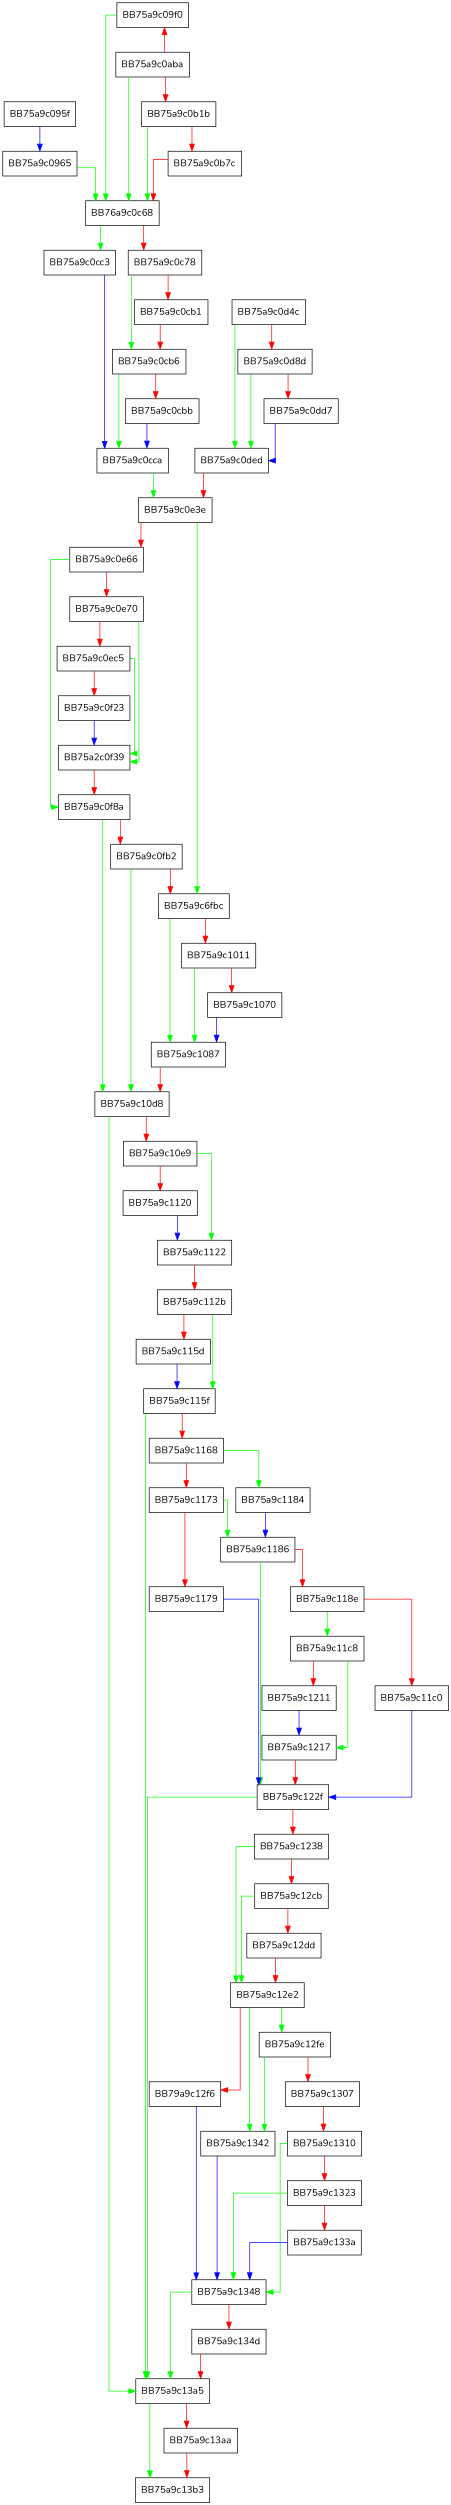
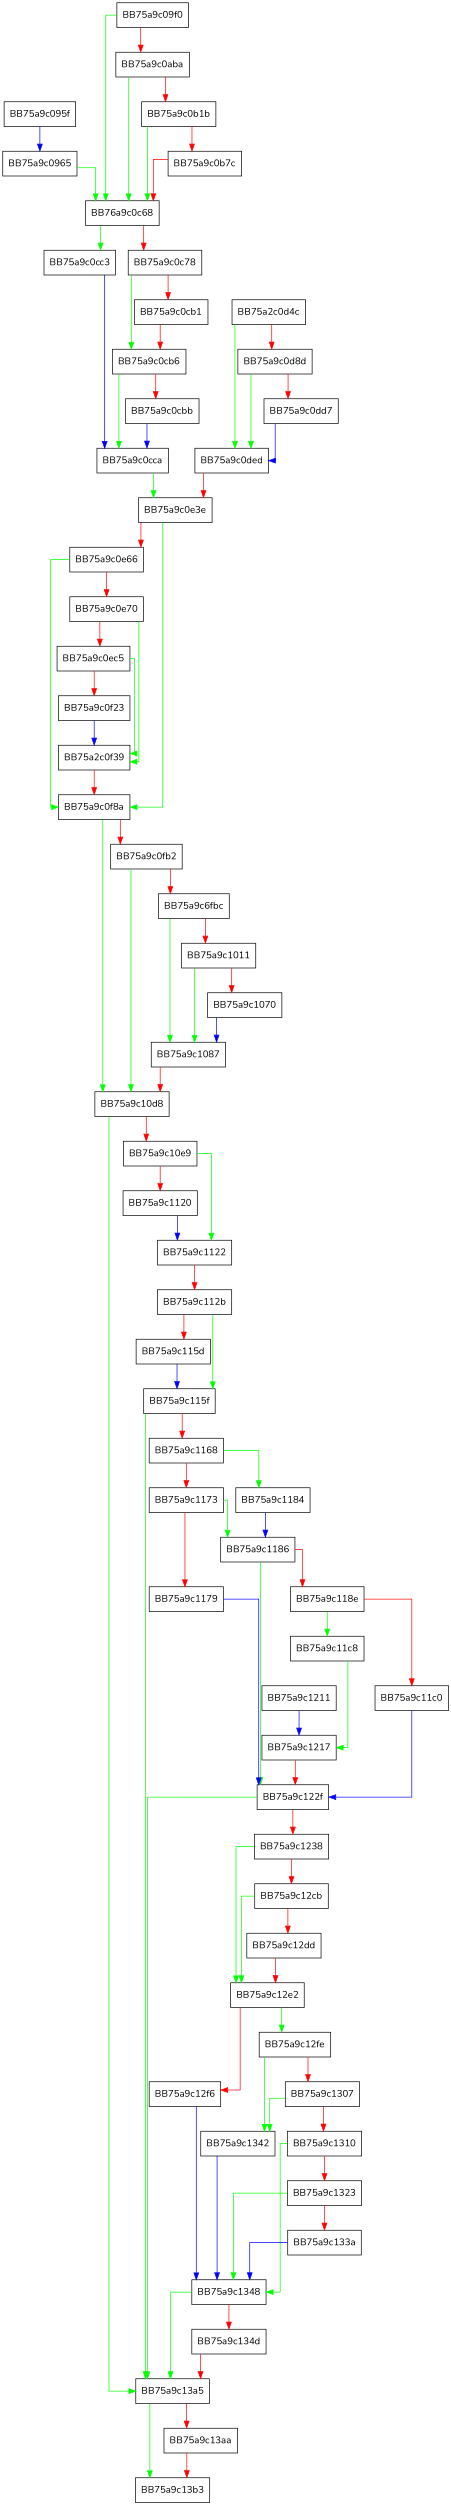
  digraph {
    fontname=Nunito
    splines=ortho
    node [fontname=Nunito shape=box]
    edge [color=red fontname=Nunito]
    n1 [label=BB76a9c0c68]
    BB75a9c0965
    BB75a9c095f
    BB75a9c0cc3
    BB75a9c0c78
    BB75a9c09f0
    BB75a9c0aba
    BB75a9c0cca
    BB75a9c0cb6
    BB75a9c0cb1
    BB75a9c0b1b
    BB75a9c0b7c
    BB75a9c0e3e
    BB75a9c0cbb
    BB75a9c0f8a
    BB75a9c0e66
    BB75a9c10d8
    BB75a9c0fb2
    BB75a9c0e70
-   BB75a9c0d4c
+   BB75a9c0d4c [label=BB75a2c0d4c]
    BB75a9c0ded
    BB75a9c0d8d
    BB75a9c0dd7
    BB75a9c13a5
    BB75a9c10e9
    n26 [label=BB75a9c6fbc]
    n27 [label=BB75a2c0f39]
    BB75a9c0ec5
    BB75a9c0f23
    BB75a9c13b3
    BB75a9c13aa
    BB75a9c1122
    BB75a9c1120
    BB75a9c1087
    BB75a9c1011
    BB75a9c1070
    BB75a9c112b
    BB75a9c115f
    BB75a9c115d
    BB75a9c1168
    BB75a9c1184
    BB75a9c1173
    BB75a9c1186
    BB75a9c1179
    BB75a9c122f
    BB75a9c118e
    BB75a9c1238
    BB75a9c11c8
    BB75a9c11c0
    BB75a9c12e2
    BB75a9c12cb
    BB75a9c1217
    BB75a9c1211
    BB75a9c12fe
-   BB75a9c12f6 [label=BB79a9c12f6]
+   BB75a9c12f6
    BB75a9c12dd
    BB75a9c1342
    BB75a9c1307
    BB75a9c1348
    BB75a9c1310
    BB75a9c134d
    BB75a9c1323
    BB75a9c133a
    n1 -> BB75a9c0cc3 [color=green]
    n1 -> BB75a9c0c78
    BB75a9c0965 -> n1 [color=green]
    BB75a9c095f -> BB75a9c0965 [color=blue]
    BB75a9c0cc3 -> BB75a9c0cca [color=blue]
    BB75a9c0c78 -> BB75a9c0cb6 [color=green]
    BB75a9c0c78 -> BB75a9c0cb1
    BB75a9c09f0 -> n1 [color=green]
-   BB75a9c0aba -> BB75a9c09f0
+   BB75a9c09f0 -> BB75a9c0aba
    BB75a9c0aba -> n1 [color=green]
    BB75a9c0aba -> BB75a9c0b1b
    BB75a9c0cca -> BB75a9c0e3e [color=green]
    BB75a9c0cb6 -> BB75a9c0cca [color=green]
    BB75a9c0cb6 -> BB75a9c0cbb
    BB75a9c0cb1 -> BB75a9c0cb6
    BB75a9c0b1b -> n1 [color=green]
    BB75a9c0b1b -> BB75a9c0b7c
    BB75a9c0b7c -> n1
-   BB75a9c0e3e -> n26 [color=green]
+   BB75a9c0e3e -> BB75a9c0f8a [color=green]
    BB75a9c0e3e -> BB75a9c0e66
    BB75a9c0cbb -> BB75a9c0cca [color=blue]
    BB75a9c0f8a -> BB75a9c10d8 [color=green]
    BB75a9c0f8a -> BB75a9c0fb2
    BB75a9c0e66 -> BB75a9c0f8a [color=green]
    BB75a9c0e66 -> BB75a9c0e70
    BB75a9c10d8 -> BB75a9c13a5 [color=green]
    BB75a9c10d8 -> BB75a9c10e9
    BB75a9c0fb2 -> BB75a9c10d8 [color=green]
    BB75a9c0fb2 -> n26
    BB75a9c0e70 -> n27 [color=green]
    BB75a9c0e70 -> BB75a9c0ec5
    BB75a9c0d4c -> BB75a9c0ded [color=green]
    BB75a9c0d4c -> BB75a9c0d8d
    BB75a9c0ded -> BB75a9c0e3e
    BB75a9c0d8d -> BB75a9c0ded [color=green]
    BB75a9c0d8d -> BB75a9c0dd7
    BB75a9c0dd7 -> BB75a9c0ded [color=blue]
    BB75a9c13a5 -> BB75a9c13b3 [color=green]
    BB75a9c13a5 -> BB75a9c13aa
    BB75a9c10e9 -> BB75a9c1122 [color=green]
    BB75a9c10e9 -> BB75a9c1120
    n26 -> BB75a9c1087 [color=green]
    n26 -> BB75a9c1011
    n27 -> BB75a9c0f8a
    BB75a9c0ec5 -> n27 [color=green]
    BB75a9c0ec5 -> BB75a9c0f23
    BB75a9c0f23 -> n27 [color=blue]
    BB75a9c13aa -> BB75a9c13b3
    BB75a9c1122 -> BB75a9c112b
    BB75a9c1120 -> BB75a9c1122 [color=blue]
    BB75a9c1087 -> BB75a9c10d8
    BB75a9c1011 -> BB75a9c1087 [color=green]
    BB75a9c1011 -> BB75a9c1070
    BB75a9c1070 -> BB75a9c1087 [color=blue]
    BB75a9c112b -> BB75a9c115f [color=green]
    BB75a9c112b -> BB75a9c115d
    BB75a9c115f -> BB75a9c13a5 [color=green]
    BB75a9c115f -> BB75a9c1168
    BB75a9c115d -> BB75a9c115f [color=blue]
    BB75a9c1168 -> BB75a9c1184 [color=green]
    BB75a9c1168 -> BB75a9c1173
    BB75a9c1184 -> BB75a9c1186 [color=blue]
    BB75a9c1173 -> BB75a9c1186 [color=green]
    BB75a9c1173 -> BB75a9c1179
    BB75a9c1186 -> BB75a9c122f [color=green]
    BB75a9c1186 -> BB75a9c118e
    BB75a9c1179 -> BB75a9c122f [color=blue]
    BB75a9c122f -> BB75a9c13a5 [color=green]
    BB75a9c122f -> BB75a9c1238
    BB75a9c118e -> BB75a9c11c8 [color=green]
    BB75a9c118e -> BB75a9c11c0
    BB75a9c1238 -> BB75a9c12e2 [color=green]
    BB75a9c1238 -> BB75a9c12cb
    BB75a9c11c8 -> BB75a9c1217 [color=green]
-   BB75a9c11c8 -> BB75a9c1211
    BB75a9c11c0 -> BB75a9c122f [color=blue]
    BB75a9c12e2 -> BB75a9c12fe [color=green]
    BB75a9c12e2 -> BB75a9c12f6
    BB75a9c12cb -> BB75a9c12e2 [color=green]
    BB75a9c12cb -> BB75a9c12dd
    BB75a9c1217 -> BB75a9c122f
    BB75a9c1211 -> BB75a9c1217 [color=blue]
    BB75a9c12fe -> BB75a9c1342 [color=green]
    BB75a9c12fe -> BB75a9c1307
    BB75a9c12f6 -> BB75a9c1348 [color=blue]
    BB75a9c12dd -> BB75a9c12e2
    BB75a9c1342 -> BB75a9c1348 [color=blue]
-   BB75a9c12e2 -> BB75a9c1342 [color=green]
+   BB75a9c1307 -> BB75a9c1342 [color=green]
    BB75a9c1307 -> BB75a9c1310
    BB75a9c1348 -> BB75a9c13a5 [color=green]
    BB75a9c1348 -> BB75a9c134d
    BB75a9c1310 -> BB75a9c1348 [color=green]
    BB75a9c1310 -> BB75a9c1323
    BB75a9c134d -> BB75a9c13a5
    BB75a9c1323 -> BB75a9c1348 [color=green]
    BB75a9c1323 -> BB75a9c133a
    BB75a9c133a -> BB75a9c1348 [color=blue]
  }
